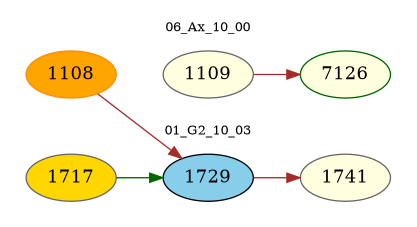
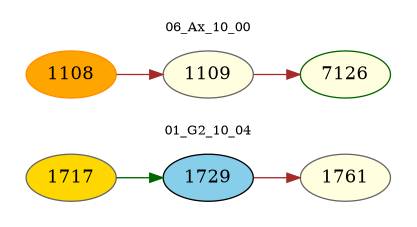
  digraph {
    rankdir=LR
    node [color=gray40 fillcolor=lightyellow style=filled]
    edge [color=brown]
    n1 [color=darkorange fillcolor=orange label=1108]
    n2 [label=1109]
    n3 [color=darkgreen label=7126]
    n4 [fillcolor=gold label=1717]
    n5 [color=black fillcolor=skyblue label=1729]
-   n6 [label=1741]
+   n6 [label=1761]
    subgraph cluster_1 {
      color=white
      fontsize=10
      label="06_Ax_10_00"
      n1
      n2
      n3
    }
    subgraph cluster_2 {
      color=white
      fontsize=10
-     label="01_G2_10_03"
+     label="01_G2_10_04"
      n4
      n5
      n6
    }
-   n1 -> n5
+   n1 -> n2
    n2 -> n3
    n4 -> n5 [color=darkgreen]
    n5 -> n6
  }
